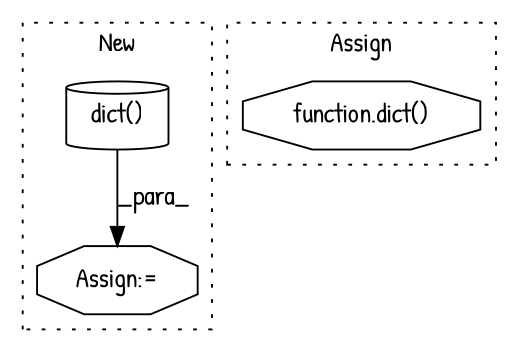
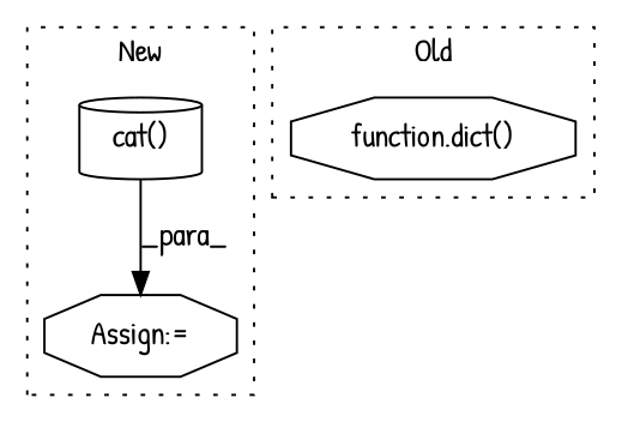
  digraph {
    fontname="Patrick Hand"
    node [a=75 shape=octagon fontname="Patrick Hand"]
-   n1 [l="6,8" label="dict()" s="697,773" shape=cylinder]
+   n1 [l="6,8" label="cat()" s="697,773" shape=cylinder]
    n2 [a=68 l=3 label="Assign:=" s=694]
    n3 [l=62 label="function.dict()" s=2052]
    subgraph cluster_1 {
      label=New
      style=dotted
      n1
      n2
    }
    subgraph cluster_2 {
-     label=Assign
+     label=Old
      style=dotted
      n3
    }
    n1 -> n2 [label=_para_ fontname="Patrick Hand"]
  }
